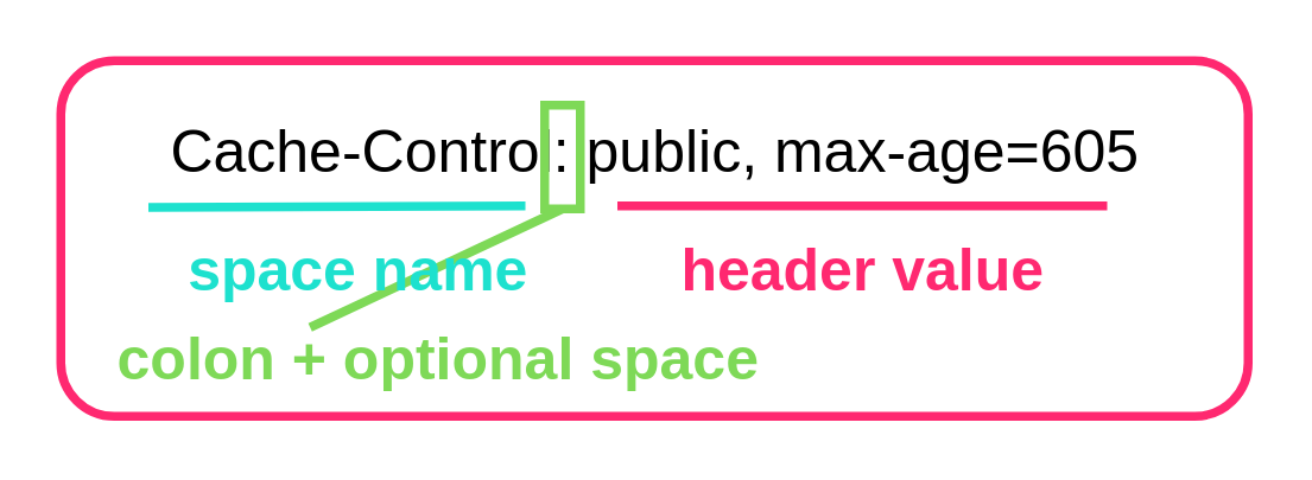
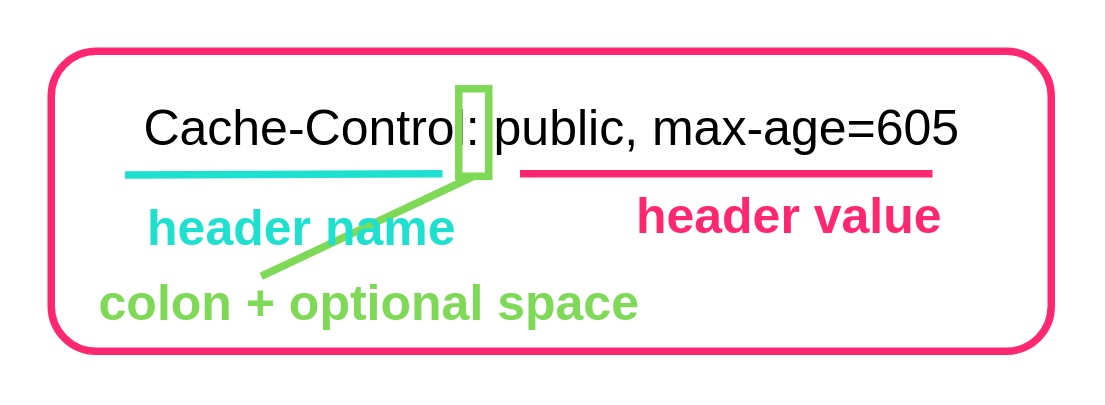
  <mxCell id="0" />
  <mxCell id="1" parent="0" />
  <mxCell id="2" value="" style="rounded=1;whiteSpace=wrap;html=1;strokeColor=#FF2870;strokeWidth=3;" vertex="1" parent="1"><mxGeometry x="20" y="20" width="400" height="120" as="geometry" /></mxCell>
  <mxCell id="3" value="&lt;font style=&quot;font-size: 20px&quot;&gt;Cache-Control: public, max-age=605&lt;/font&gt;" style="text;html=1;align=center;verticalAlign=middle;resizable=0;points=[];autosize=1;" parent="1" vertex="1"><mxGeometry x="50" y="40" width="340" height="20" as="geometry" /></mxCell>
  <mxCell id="4" value="" style="endArrow=none;html=1;strokeWidth=3;strokeColor=#1DE1CE;" edge="1" parent="1"><mxGeometry width="50" height="50" relative="1" as="geometry"><mxPoint x="49.5" y="69.5" as="sourcePoint" /><mxPoint x="176.5" y="69" as="targetPoint" /></mxGeometry></mxCell>
  <mxCell id="5" value="" style="rounded=0;whiteSpace=wrap;html=1;strokeWidth=3;fontColor=#1DE1CE;strokeColor=#7ED957;fillColor=none;" vertex="1" parent="1"><mxGeometry x="183" y="35" width="12" height="35" as="geometry" /></mxCell>
  <mxCell id="6" value="&lt;span style=&quot;font-size: 20px&quot;&gt;colon + optional space&lt;/span&gt;" style="text;html=1;align=center;verticalAlign=middle;resizable=0;points=[];autosize=1;fontStyle=1;fontColor=#7ED957;" vertex="1" parent="1"><mxGeometry x="32" y="110" width="230" height="20" as="geometry" /></mxCell>
  <mxCell id="7" value="" style="endArrow=none;html=1;strokeWidth=3;fontColor=#7ED957;strokeColor=#7ED957;entryX=0.5;entryY=1;entryDx=0;entryDy=0;exitX=0.313;exitY=0;exitDx=0;exitDy=0;exitPerimeter=0;" edge="1" parent="1" source="6" target="5"><mxGeometry width="50" height="50" relative="1" as="geometry"><mxPoint x="250" y="260" as="sourcePoint" /><mxPoint x="300" y="210" as="targetPoint" /></mxGeometry></mxCell>
- <mxCell id="8" value="&lt;span style=&quot;font-size: 20px&quot;&gt;space name&lt;/span&gt;" style="text;html=1;align=center;verticalAlign=middle;resizable=0;points=[];autosize=1;fontColor=#1DE1CE;fontStyle=1" vertex="1" parent="1"><mxGeometry x="50" y="80" width="140" height="20" as="geometry" /></mxCell>
- <mxCell id="9" value="&lt;span style=&quot;font-size: 20px&quot;&gt;header value&lt;/span&gt;" style="text;html=1;align=center;verticalAlign=middle;resizable=0;points=[];autosize=1;fontStyle=1;fontColor=#FF2870;" vertex="1" parent="1"><mxGeometry x="220" y="80" width="140" height="20" as="geometry" /></mxCell>
+ <mxCell id="8" value="&lt;span style=&quot;font-size: 20px&quot;&gt;header name&lt;/span&gt;" style="text;html=1;align=center;verticalAlign=middle;resizable=0;points=[];autosize=1;fontColor=#1DE1CE;fontStyle=1" vertex="1" parent="1"><mxGeometry x="50" y="80" width="140" height="20" as="geometry" /></mxCell>
+ <mxCell id="9" value="&lt;span style=&quot;font-size: 20px&quot;&gt;header value&lt;/span&gt;" style="text;html=1;align=center;verticalAlign=middle;resizable=0;points=[];autosize=1;fontStyle=1;fontColor=#FF2870;" vertex="1" parent="1"><mxGeometry x="245" y="75" width="140" height="20" as="geometry" /></mxCell>
  <mxCell id="10" value="" style="endArrow=none;html=1;strokeWidth=3;fontColor=#FF2870;strokeColor=#FF2870;" edge="1" parent="1"><mxGeometry width="50" height="50" relative="1" as="geometry"><mxPoint x="372.5" y="69" as="sourcePoint" /><mxPoint x="207.5" y="69" as="targetPoint" /></mxGeometry></mxCell>
